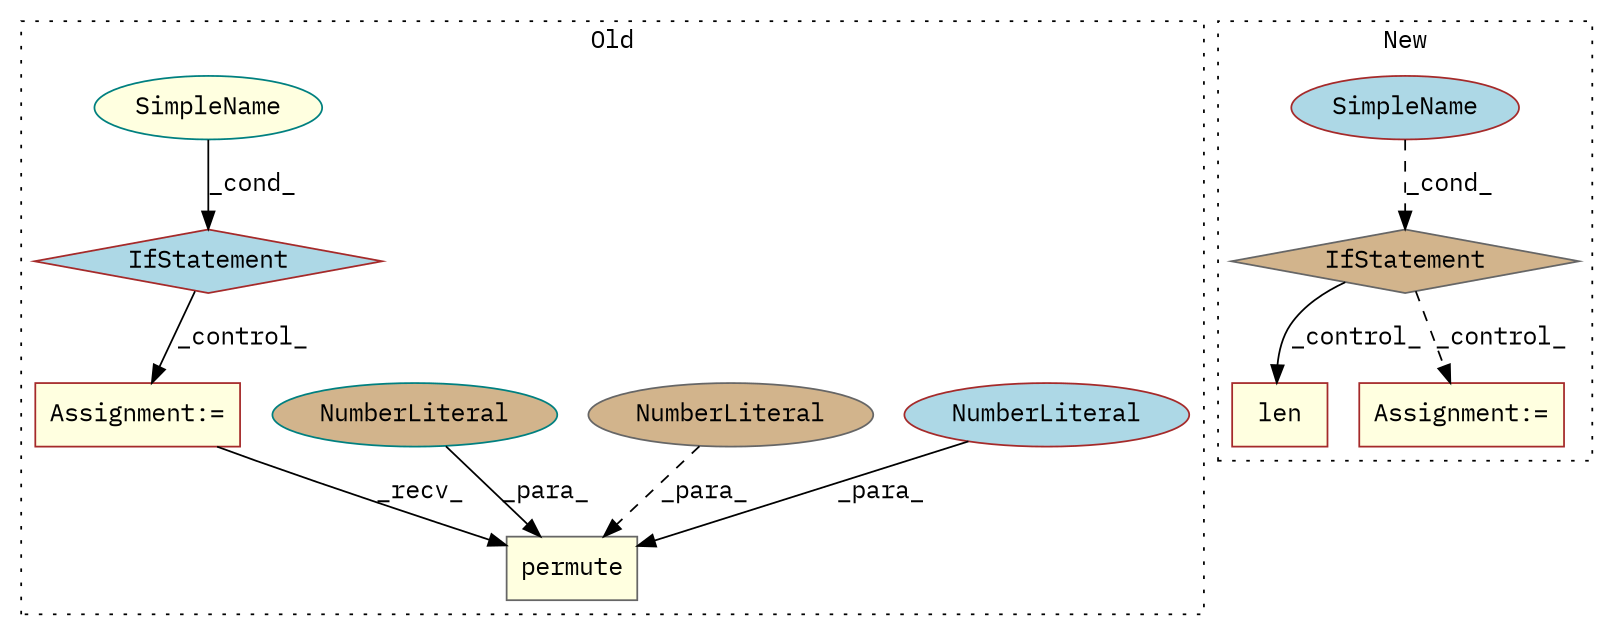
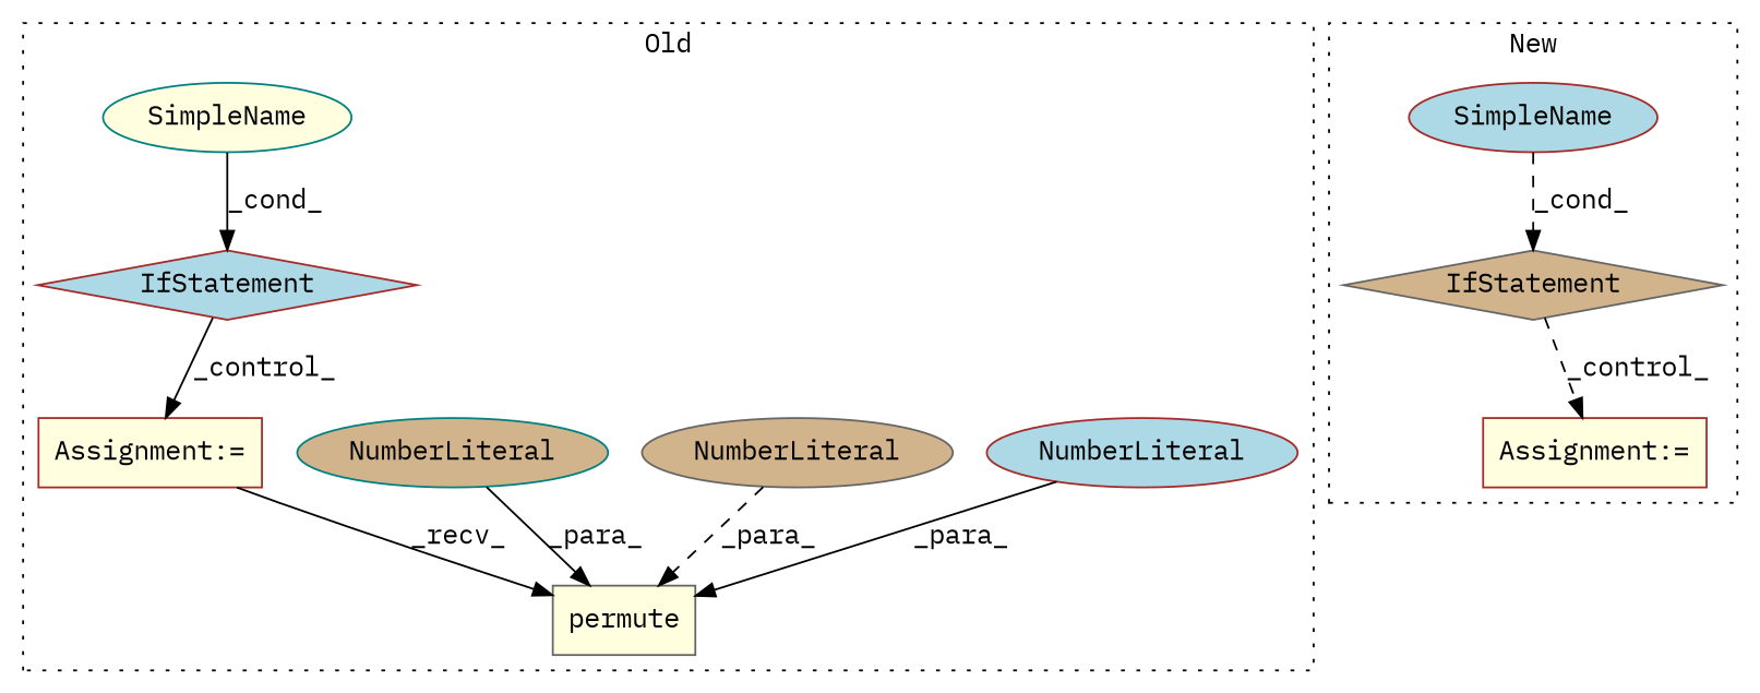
  digraph {
    fontname="IBM Plex Mono"
    node [a=34 l=1 shape=ellipse style=filled fillcolor=lightyellow color=brown fontname="IBM Plex Mono"]
    edge [style=solid fontname="IBM Plex Mono"]
    n1 [a=32 l="8,1" label=permute s="3887,3902" shape=box color=gray40]
    n2 [label=NumberLiteral s=3897 fillcolor=lightblue]
    n3 [label=NumberLiteral s=3901 fillcolor=tan color=gray40]
    n4 [label=NumberLiteral s=3899 fillcolor=tan color=teal]
    n5 [a=7 l=14 label="Assignment:=" s=3721 shape=box]
    n6 [a=25 l="4,2" label=IfStatement s="3620,3654" shape=diamond fillcolor=lightblue]
    n7 [a=42 label=SimpleName color=teal l=""]
-   n8 [a=32 l="4,1" label=len s="5219,5228" shape=box]
    n9 [a=25 l="4,2" label=IfStatement s="4847,4884" shape=diamond fillcolor=tan color=gray40]
    n10 [a=42 label=SimpleName fillcolor=lightblue l=""]
    n11 [a=7 l="57,2" label="Assignment:=" s="4919,5013" shape=box]
    subgraph cluster_1 {
      label=Old
      style=dotted
      n1
      n2
      n3
      n4
      n5
      n6
      n7
    }
    subgraph cluster_2 {
      label=New
      style=dotted
-     n8
      n9
      n10
      n11
    }
    n2 -> n1 [label=_para_]
    n3 -> n1 [label=_para_ style=dashed]
    n4 -> n1 [label=_para_]
    n5 -> n1 [label=_recv_]
    n6 -> n5 [label=_control_]
    n7 -> n6 [label=_cond_]
-   n9 -> n8 [label=_control_]
    n9 -> n11 [label=_control_ style=dashed]
    n10 -> n9 [label=_cond_ style=dashed]
  }
